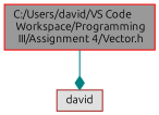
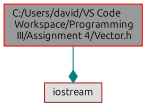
  digraph {
    fontname=Ubuntu
    node [fontname=Ubuntu fontsize=10 shape=box style=filled]
    n1 [color=red fillcolor=grey60 fontcolor=black height=0.2 label="C:/Users/david/VS Code\l Workspace/Programming\l III/Assignment 4/Vector.h" width=0.4]
-   n2 [color=brown fillcolor="#E0E0E0" height=0.2 label=david width=0.4]
+   n2 [color=brown fillcolor="#E0E0E0" height=0.2 label=iostream width=0.4]
    n1 -> n2 [color=teal fontname=Ubuntu fontsize=10 labelfontname=Helvetica labelfontsize=10 style=solid arrowhead=diamond]
  }
